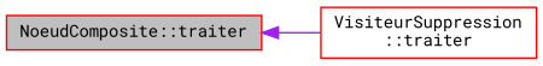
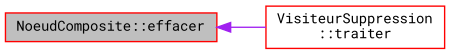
  digraph {
    rankdir=LR
    fontname="Roboto Mono"
    node [color=red fontname="Roboto Mono" fontsize=10 shape=record style=filled]
-   n1 [fillcolor=grey75 fontcolor=black height=0.2 label="NoeudComposite::traiter" width=0.4]
+   n1 [fillcolor=grey75 fontcolor=black height=0.2 label="NoeudComposite::effacer" width=0.4]
    n2 [fillcolor=white height=0.2 label="VisiteurSuppression\l::traiter" width=0.4]
    n1 -> n2 [color=purple dir=back fontname="Roboto Mono" fontsize=10 labelfontname=Helvetica labelfontsize=10 style=solid]
  }
